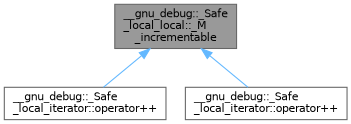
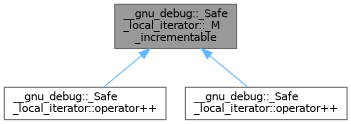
  digraph {
    rankdir=TB
    node [color=grey40 fillcolor=white fontname=Helvetica fontsize=10 shape=box style=filled]
    edge [color=steelblue1 dir=back fontname=Helvetica fontsize=10 labelfontname=Helvetica labelfontsize=10 style=solid]
-   n1 [color=gray40 fillcolor=grey60 fontcolor=black height=0.2 label="__gnu_debug::_Safe\l_local_local::_M\l_incrementable" width=0.4]
+   n1 [color=gray40 fillcolor=grey60 fontcolor=black height=0.2 label="__gnu_debug::_Safe\l_local_iterator::_M\l_incrementable" width=0.4]
    n2 [height=0.2 label="__gnu_debug::_Safe\l_local_iterator::operator++" width=0.4]
    n3 [height=0.2 label="__gnu_debug::_Safe\l_local_iterator::operator++" width=0.4]
    n1 -> n2
    n1 -> n3
  }
